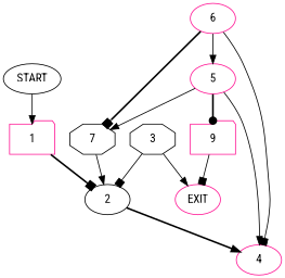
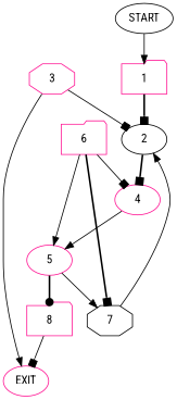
  digraph {
    fontname="Roboto Condensed"
    node [color=deeppink fontname="Roboto Condensed" shape=ellipse]
    edge [arrowhead=normal fontname="Roboto Condensed" style=solid]
    n1 [color=black label=START]
    1 [shape=folder]
    2 [color=black]
    n4 [label=EXIT]
    4
-   3 [color=black shape=octagon]
+   3 [shape=octagon]
    5
    7 [color=black shape=octagon]
-   8 [shape=folder label=9]
-   6
+   8 [shape=folder]
+   6 [shape=folder]
    n1 -> 1
    1 -> 2 [arrowhead=box style=bold]
-   2 -> 4 [style=bold]
-   5 -> 4
+   2 -> 4 [arrowhead=box style=bold]
+   4 -> 5
    3 -> 2 [arrowhead=box]
    3 -> n4
    5 -> 7
    5 -> 8 [arrowhead=dot style=bold]
    7 -> 2
    8 -> n4 [arrowhead=box]
    6 -> 4 [arrowhead=box]
    6 -> 5
    6 -> 7 [arrowhead=box style=bold]
  }
